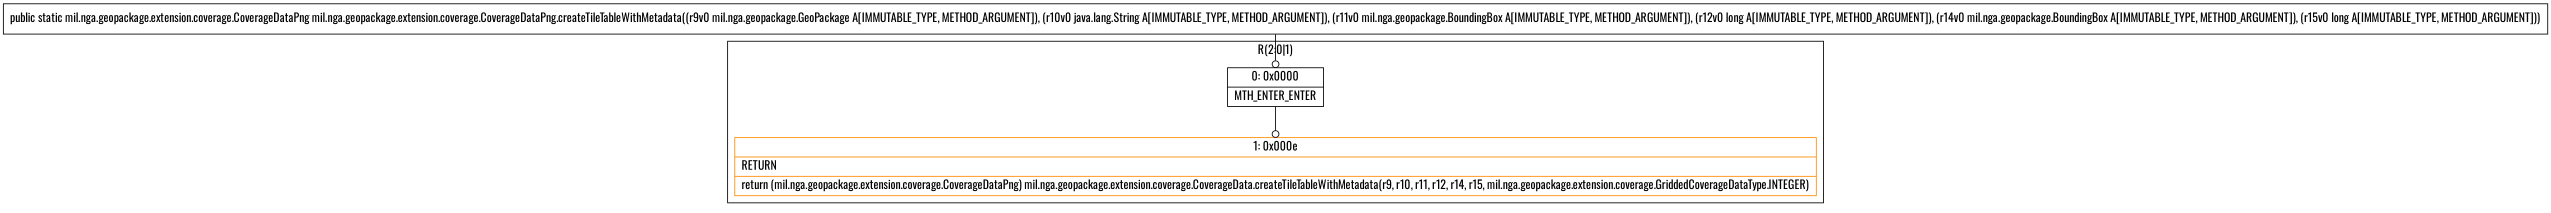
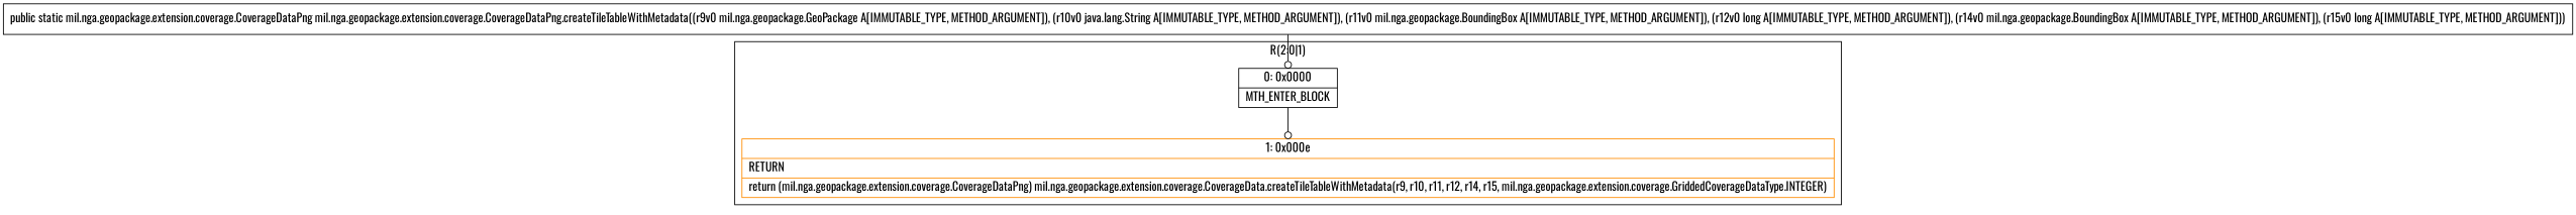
  digraph {
    fontname=Oswald
    node [color=black shape=record fontname=Oswald]
    edge [arrowhead=odot fontname=Oswald]
-   n1 [label="{0\:\ 0x0000|MTH_ENTER_ENTER\l}"]
+   n1 [label="{0\:\ 0x0000|MTH_ENTER_BLOCK\l}"]
    n2 [color=darkorange label="{1\:\ 0x000e|RETURN\l|return (mil.nga.geopackage.extension.coverage.CoverageDataPng) mil.nga.geopackage.extension.coverage.CoverageData.createTileTableWithMetadata(r9, r10, r11, r12, r14, r15, mil.nga.geopackage.extension.coverage.GriddedCoverageDataType.INTEGER)\l}"]
    n3 [label="{public static mil.nga.geopackage.extension.coverage.CoverageDataPng mil.nga.geopackage.extension.coverage.CoverageDataPng.createTileTableWithMetadata((r9v0 mil.nga.geopackage.GeoPackage A[IMMUTABLE_TYPE, METHOD_ARGUMENT]), (r10v0 java.lang.String A[IMMUTABLE_TYPE, METHOD_ARGUMENT]), (r11v0 mil.nga.geopackage.BoundingBox A[IMMUTABLE_TYPE, METHOD_ARGUMENT]), (r12v0 long A[IMMUTABLE_TYPE, METHOD_ARGUMENT]), (r14v0 mil.nga.geopackage.BoundingBox A[IMMUTABLE_TYPE, METHOD_ARGUMENT]), (r15v0 long A[IMMUTABLE_TYPE, METHOD_ARGUMENT])) }"]
    subgraph cluster_1 {
      label="R(2:0|1)"
      n1
      n2
    }
    n1 -> n2
    n3 -> n1
  }
